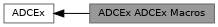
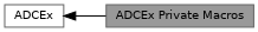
  digraph {
    rankdir=LR
    node [fontname=Helvetica fontsize=10 shape=box style=filled]
    n1 [color=grey40 fillcolor=white height=0.2 label=ADCEx width=0.4]
-   n2 [color=gray40 fillcolor=grey60 fontcolor=black height=0.2 label="ADCEx ADCEx Macros" width=0.4]
+   n2 [color=gray40 fillcolor=grey60 fontcolor=black height=0.2 label="ADCEx Private Macros" width=0.4]
    n1 -> n2 [dir=back fontname=Helvetica fontsize=10 labelfontname=Helvetica labelfontsize=10 shape=plaintext style=solid]
  }
